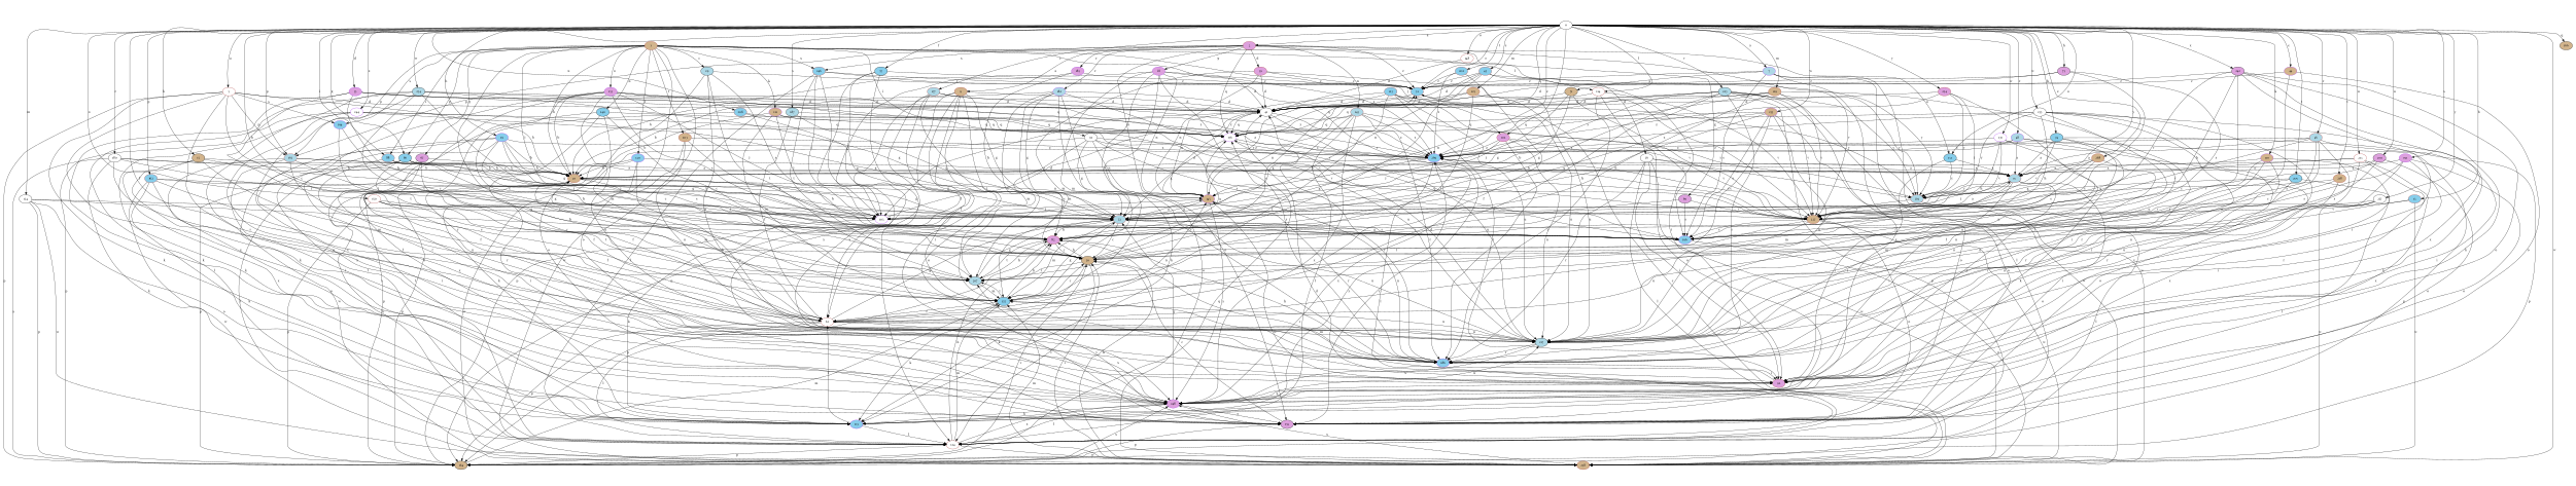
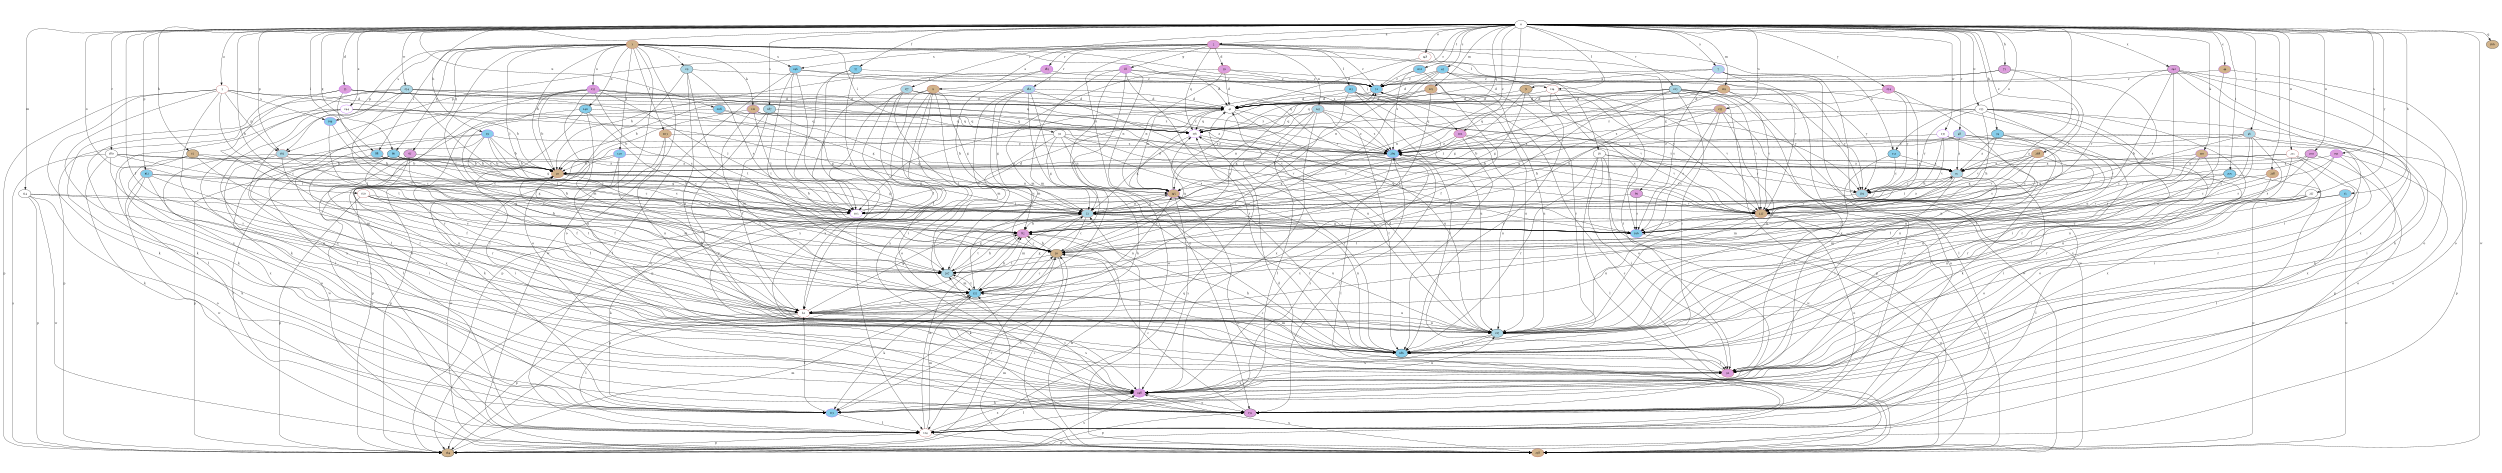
  strict digraph {
    fontname="Playfair Display"
    node [color=brown fillcolor=skyblue fontname="Playfair Display" style=filled]
    edge [fontname="Playfair Display"]
    0 [color=black fillcolor=white]
    2 [fillcolor=plum]
    5 [fillcolor=white]
    7 [color=purple fillcolor=lightblue]
    13
    15 [color=black fillcolor=tan]
    19 [color=purple]
    35 [color=purple fillcolor=plum]
    43
    44 [color=purple fillcolor=tan]
    46 [fillcolor=lightblue]
    48 [color=purple fillcolor=lightblue]
    51
    57 [color=black]
    62 [fillcolor=white]
    66 [color=black]
    74 [color=black]
    75 [color=black fillcolor=plum]
    82 [fillcolor=plum]
    88
    102 [fillcolor=plum]
    110 [color=purple fillcolor=tan]
    114 [fillcolor=white]
    125 [fillcolor=tan]
    129 [fillcolor=tan]
    134 [color=black fillcolor=white]
    148 [fillcolor=white]
    150 [fillcolor=white]
    151 [color=black]
    162
    163 [fillcolor=lightblue]
    166 [color=black fillcolor=tan]
    176 [color=purple fillcolor=white]
    177 [fillcolor=lightblue]
    180 [color=black fillcolor=white]
    187 [color=black fillcolor=lightblue]
    191 [color=purple fillcolor=plum]
    200 [color=black]
    202
    208
    209 [color=black fillcolor=plum]
    213 [fillcolor=white]
    218 [fillcolor=tan]
    223 [color=black fillcolor=lightblue]
    233 [color=purple fillcolor=tan]
    234 [color=black fillcolor=lightblue]
    235 [color=black fillcolor=white]
    237 [color=purple fillcolor=white]
    238 [fillcolor=tan]
    242 [color=black fillcolor=plum]
    244 [color=purple fillcolor=white]
    254 [fillcolor=plum]
    257 [color=black fillcolor=white]
    259 [fillcolor=lightblue]
    268 [fillcolor=tan]
    269 [color=purple]
    246
    9 [fillcolor=tan]
    36 [color=black fillcolor=white]
    39 [fillcolor=plum]
    68 [color=purple fillcolor=plum]
    69 [color=black fillcolor=plum]
    123
    143 [fillcolor=lightblue]
    145 [color=purple fillcolor=tan]
    182 [color=purple fillcolor=lightblue]
    185 [color=purple fillcolor=plum]
    227 [fillcolor=tan]
    20 [fillcolor=tan]
    194 [color=purple]
    30 [color=black fillcolor=tan]
    41 [color=black fillcolor=white]
    113 [color=purple]
    164 [color=black fillcolor=tan]
-   186 [color=purple]
+   186 [color=black]
    248 [color=purple fillcolor=plum]
    71 [color=black fillcolor=tan]
    124 [fillcolor=white]
    196 [color=purple]
    135 [color=black]
    103 [color=purple fillcolor=white]
    92 [fillcolor=plum]
    72 [fillcolor=lightblue]
    207 [color=black fillcolor=lightblue]
    10 [fillcolor=lightblue]
    155 [color=black fillcolor=plum]
    217 [color=black fillcolor=lightblue]
    1 [fillcolor=tan]
    29 [color=black fillcolor=lightblue]
    67 [color=black fillcolor=plum]
    91 [color=black fillcolor=white]
    111 [color=purple fillcolor=tan]
    120 [color=purple]
    140 [color=black]
    153 [color=purple fillcolor=plum]
    203 [fillcolor=tan]
    0 -> 2 [label=a]
    0 -> 5 [label=a]
    0 -> 7 [label=a]
    0 -> 13 [label=b]
    0 -> 15 [label=b]
    0 -> 19 [label=b]
    0 -> 35 [label=d]
    0 -> 43 [label=e]
    0 -> 44 [label=e]
    0 -> 46 [label=e]
    0 -> 48 [label=e]
    0 -> 51 [label=e]
    0 -> 57 [label=f]
    0 -> 62 [label=f]
    0 -> 66 [label=g]
    0 -> 74 [label=h]
    0 -> 75 [label=h]
    0 -> 82 [label=h]
    0 -> 88 [label=i]
    0 -> 102 [label=j]
    0 -> 110 [label=k]
    0 -> 114 [label=l]
    0 -> 125 [label=m]
    0 -> 129 [label=m]
    0 -> 134 [label=m]
    0 -> 148 [label=o]
    0 -> 150 [label=o]
    0 -> 151 [label=o]
    0 -> 162 [label=p]
    0 -> 163 [label=p]
    0 -> 166 [label=q]
    0 -> 176 [label=q]
    0 -> 177 [label=r]
    0 -> 180 [label=r]
    0 -> 187 [label=s]
    0 -> 191 [label=s]
    0 -> 200 [label=t]
    0 -> 202 [label=t]
    0 -> 208 [label=u]
    0 -> 209 [label=u]
    0 -> 213 [label=u]
    0 -> 218 [label=v]
    0 -> 223 [label=v]
    0 -> 233 [label=w]
    0 -> 234 [label=w]
    0 -> 235 [label=w]
    0 -> 237 [label=w]
    0 -> 238 [label=w]
    0 -> 242 [label=x]
    0 -> 244 [label=x]
    0 -> 254 [label=y]
    0 -> 257 [label=y]
    0 -> 259 [label=y]
    0 -> 268 [label=z]
    0 -> 269 [label=z]
    2 -> 51 [label=e]
    2 -> 163 [label=p]
    2 -> 176 [label=q]
    2 -> 246 [label=x]
    2 -> 9 [label=a]
    2 -> 36 [label=d]
    2 -> 39 [label=d]
    2 -> 68 [label=g]
    2 -> 69 [label=g]
+   2 -> 123 [label=l]
    2 -> 143 [label=n]
    2 -> 145 [label=n]
    2 -> 182 [label=r]
    2 -> 185 [label=r]
    2 -> 227 [label=v]
    5 -> 163 [label=p]
    5 -> 20 [label=b]
    5 -> 194 [label=s]
    5 -> 30 [label=c]
    5 -> 41 [label=d]
    5 -> 113 [label=k]
    5 -> 164 [label=p]
    5 -> 186 [label=r]
    5 -> 248 [label=x]
    7 -> 51 [label=e]
    7 -> 238 [label=w]
    7 -> 248 [label=x]
    7 -> 71 [label=g]
    7 -> 124 [label=l]
    7 -> 196 [label=s]
    13 -> 238 [label=w]
    13 -> 227 [label=v]
    13 -> 135 [label=m]
    15 -> 20 [label=b]
    15 -> 248 [label=x]
    15 -> 135 [label=m]
    15 -> 103 [label=j]
    15 -> 92 [label=i]
    19 -> 82 [label=h]
    19 -> 238 [label=w]
    19 -> 269 [label=z]
    19 -> 20 [label=b]
    19 -> 30 [label=c]
    19 -> 186 [label=r]
    19 -> 248 [label=x]
    19 -> 72 [label=g]
    35 -> 82 [label=h]
    35 -> 269 [label=z]
    35 -> 41 [label=d]
    35 -> 113 [label=k]
    35 -> 207 [label=t]
    35 -> 10 [label=a]
    43 -> 51 [label=e]
    43 -> 259 [label=y]
    43 -> 145 [label=n]
    43 -> 30 [label=c]
    43 -> 41 [label=d]
+   43 -> 186 [label=r]
    43 -> 92 [label=i]
    44 -> 51 [label=e]
    44 -> 155 [label=o]
    44 -> 217 [label=u]
    46 -> 269 [label=z]
    46 -> 227 [label=v]
    46 -> 30 [label=c]
    46 -> 196 [label=s]
    46 -> 92 [label=i]
    46 -> 10 [label=a]
    46 -> 217 [label=u]
    48 -> 269 [label=z]
    48 -> 20 [label=b]
    48 -> 164 [label=p]
    48 -> 10 [label=a]
    48 -> 155 [label=o]
    51 -> 41 [label=d]
    51 -> 217 [label=u]
    57 -> 51 [label=e]
    57 -> 62 [label=f]
    57 -> 248 [label=x]
    57 -> 103 [label=j]
    62 -> 145 [label=n]
    62 -> 20 [label=b]
    62 -> 164 [label=p]
    62 -> 248 [label=x]
    62 -> 124 [label=l]
    62 -> 72 [label=g]
    62 -> 217 [label=u]
    66 -> 62 [label=f]
    66 -> 20 [label=b]
    66 -> 164 [label=p]
    66 -> 124 [label=l]
    66 -> 196 [label=s]
    66 -> 10 [label=a]
    74 -> 62 [label=f]
    74 -> 269 [label=z]
    74 -> 227 [label=v]
    74 -> 164 [label=p]
    74 -> 10 [label=a]
    74 -> 217 [label=u]
    75 -> 51 [label=e]
    75 -> 227 [label=v]
    75 -> 41 [label=d]
    75 -> 196 [label=s]
    82 -> 30 [label=c]
    82 -> 164 [label=p]
    82 -> 207 [label=t]
    88 -> 62 [label=f]
    88 -> 82 [label=h]
    88 -> 20 [label=b]
    88 -> 103 [label=j]
    102 -> 269 [label=z]
    102 -> 227 [label=v]
    102 -> 186 [label=r]
    102 -> 103 [label=j]
    102 -> 217 [label=u]
    110 -> 62 [label=f]
    110 -> 20 [label=b]
    110 -> 186 [label=r]
    110 -> 248 [label=x]
    110 -> 217 [label=u]
    114 -> 227 [label=v]
    114 -> 41 [label=d]
    114 -> 186 [label=r]
    114 -> 155 [label=o]
    125 -> 176 [label=q]
    125 -> 41 [label=d]
    125 -> 207 [label=t]
    125 -> 217 [label=u]
    129 -> 82 [label=h]
    129 -> 176 [label=q]
    129 -> 259 [label=y]
    129 -> 269 [label=z]
    129 -> 227 [label=v]
    129 -> 41 [label=d]
    129 -> 92 [label=i]
    134 -> 82 [label=h]
    134 -> 238 [label=w]
    134 -> 164 [label=p]
    134 -> 72 [label=g]
    134 -> 155 [label=o]
    148 -> 41 [label=d]
    150 -> 62 [label=f]
    150 -> 30 [label=c]
    150 -> 164 [label=p]
    150 -> 103 [label=j]
    150 -> 207 [label=t]
    151 -> 259 [label=y]
    151 -> 92 [label=i]
    151 -> 10 [label=a]
    162 -> 62 [label=f]
    162 -> 238 [label=w]
    162 -> 145 [label=n]
    162 -> 113 [label=k]
    162 -> 92 [label=i]
    162 -> 72 [label=g]
    163 -> 20 [label=b]
    163 -> 30 [label=c]
    163 -> 248 [label=x]
    163 -> 135 [label=e]
    163 -> 72 [label=g]
    163 -> 155 [label=o]
    176 -> 269 [label=z]
    176 -> 186 [label=r]
    176 -> 72 [label=g]
    177 -> 269 [label=z]
    177 -> 41 [label=d]
    177 -> 164 [label=p]
    177 -> 135 [label=m]
    177 -> 92 [label=i]
    180 -> 20 [label=b]
    180 -> 113 [label=k]
    180 -> 164 [label=a]
    180 -> 103 [label=j]
    180 -> 10 [label=a]
    180 -> 217 [label=u]
    187 -> 62 [label=f]
    187 -> 176 [label=q]
    187 -> 72 [label=g]
+   187 -> 155 [label=o]
    191 -> 186 [label=r]
    191 -> 196 [label=s]
    191 -> 10 [label=a]
    191 -> 155 [label=o]
    191 -> 217 [label=u]
    200 -> 259 [label=y]
    200 -> 186 [label=r]
    200 -> 124 [label=l]
    200 -> 196 [label=s]
    202 -> 51 [label=e]
    202 -> 62 [label=f]
    202 -> 269 [label=z]
    208 -> 176 [label=q]
    208 -> 30 [label=c]
    208 -> 72 [label=g]
    209 -> 227 [label=v]
    209 -> 196 [label=s]
    209 -> 10 [label=a]
    209 -> 155 [label=o]
    213 -> 186 [label=r]
    213 -> 248 [label=x]
    213 -> 92 [label=i]
    213 -> 72 [label=g]
    213 -> 10 [label=a]
    218 -> 259 [label=y]
    218 -> 92 [label=i]
    218 -> 207 [label=t]
    223 -> 62 [label=f]
    223 -> 82 [label=h]
    223 -> 238 [label=w]
    223 -> 259 [label=y]
    223 -> 145 [label=n]
    223 -> 227 [label=v]
    223 -> 41 [label=d]
    223 -> 164 [label=p]
    223 -> 186 [label=r]
    223 -> 72 [label=g]
    223 -> 155 [label=o]
    233 -> 82 [label=h]
    233 -> 176 [label=q]
    233 -> 30 [label=c]
    233 -> 196 [label=s]
    233 -> 72 [label=g]
    233 -> 155 [label=o]
    233 -> 217 [label=u]
    234 -> 176 [label=q]
    234 -> 41 [label=d]
    234 -> 113 [label=k]
    234 -> 248 [label=x]
    234 -> 124 [label=l]
    234 -> 196 [label=s]
    234 -> 72 [label=g]
    234 -> 207 [label=t]
    235 -> 82 [label=h]
    235 -> 176 [label=q]
    235 -> 259 [label=y]
    235 -> 269 [label=z]
    235 -> 113 [label=k]
    235 -> 186 [label=r]
    235 -> 248 [label=x]
    235 -> 92 [label=i]
    235 -> 217 [label=u]
    237 -> 82 [label=h]
    237 -> 269 [label=z]
    237 -> 227 [label=v]
    237 -> 113 [label=k]
    237 -> 248 [label=x]
    238 -> 51 [label=e]
    238 -> 82 [label=h]
    238 -> 30 [label=c]
    238 -> 41 [label=d]
    238 -> 248 [label=x]
    238 -> 135 [label=m]
    242 -> 51 [label=e]
    242 -> 82 [label=h]
    242 -> 227 [label=v]
    242 -> 113 [label=k]
    242 -> 248 [label=x]
    242 -> 92 [label=i]
    242 -> 155 [label=o]
    242 -> 217 [label=u]
    244 -> 176 [label=q]
    244 -> 227 [label=v]
    244 -> 113 [label=k]
    244 -> 164 [label=p]
    244 -> 248 [label=x]
    244 -> 72 [label=g]
    254 -> 259 [label=y]
    254 -> 269 [label=z]
    254 -> 41 [label=d]
    254 -> 103 [label=j]
    254 -> 217 [label=u]
    257 -> 238 [label=w]
    257 -> 227 [label=v]
    257 -> 30 [label=c]
    257 -> 217 [label=u]
    259 -> 227 [label=v]
    259 -> 124 [label=l]
    268 -> 227 [label=v]
    268 -> 196 [label=s]
    268 -> 72 [label=g]
    268 -> 10 [label=a]
    268 -> 217 [label=u]
    269 -> 20 [label=b]
    269 -> 248 [label=x]
    269 -> 124 [label=l]
    269 -> 72 [label=g]
    269 -> 10 [label=a]
    246 -> 51 [label=e]
    246 -> 227 [label=v]
    246 -> 248 [label=x]
    246 -> 124 [label=l]
    246 -> 103 [label=j]
    246 -> 207 [label=t]
    9 -> 62 [label=f]
    9 -> 41 [label=d]
    9 -> 164 [label=p]
    9 -> 248 [label=x]
    9 -> 124 [label=l]
    9 -> 72 [label=g]
    9 -> 207 [label=t]
    9 -> 155 [label=o]
    36 -> 238 [label=w]
    36 -> 259 [label=y]
    36 -> 186 [label=r]
    36 -> 124 [label=l]
    36 -> 92 [label=i]
    36 -> 10 [label=a]
    39 -> 51 [label=e]
    39 -> 145 [label=n]
    39 -> 227 [label=v]
    39 -> 41 [label=d]
    39 -> 135 [label=m]
    68 -> 51 [label=e]
    68 -> 238 [label=w]
    68 -> 145 [label=n]
    68 -> 41 [label=d]
    68 -> 186 [label=r]
    68 -> 135 [label=m]
    68 -> 103 [label=j]
    68 -> 155 [label=o]
    69 -> 227 [label=v]
    69 -> 30 [label=c]
    69 -> 196 [label=s]
    123 -> 62 [label=f]
    123 -> 259 [label=y]
    123 -> 145 [label=n]
    123 -> 227 [label=v]
    123 -> 41 [label=d]
    123 -> 92 [label=i]
    123 -> 217 [label=u]
    143 -> 176 [label=q]
    143 -> 259 [label=y]
    143 -> 269 [label=z]
    143 -> 145 [label=n]
    143 -> 186 [label=r]
    143 -> 248 [label=x]
    143 -> 124 [label=l]
    143 -> 72 [label=g]
    145 -> 51 [label=e]
    145 -> 238 [label=w]
    145 -> 41 [label=d]
    145 -> 186 [label=r]
    145 -> 248 [label=x]
    145 -> 103 [label=j]
    145 -> 72 [label=g]
    182 -> 20 [label=b]
    182 -> 41 [label=d]
    182 -> 113 [label=k]
    182 -> 186 [label=r]
    182 -> 135 [label=m]
    182 -> 72 [label=g]
    182 -> 207 [label=t]
    182 -> 217 [label=u]
    185 -> 51 [label=e]
    185 -> 82 [label=h]
    185 -> 20 [label=b]
    227 -> 238 [label=w]
    227 -> 269 [label=z]
    227 -> 196 [label=s]
    227 -> 207 [label=t]
    227 -> 10 [label=a]
    227 -> 155 [label=o]
    227 -> 217 [label=u]
    20 -> 145 [label=n]
    20 -> 135 [label=m]
    20 -> 92 [label=i]
    20 -> 72 [label=g]
    20 -> 207 [label=t]
    194 -> 30 [label=c]
    194 -> 207 [label=t]
    30 -> 51 [label=e]
    30 -> 82 [label=h]
    30 -> 176 [label=q]
    30 -> 113 [label=k]
    30 -> 124 [label=l]
    30 -> 207 [label=t]
    41 -> 176 [label=q]
    41 -> 269 [label=z]
    41 -> 103 [label=j]
    41 -> 217 [label=u]
    113 -> 62 [label=f]
    113 -> 269 [label=z]
    113 -> 124 [label=l]
    164 -> 176 [label=q]
    164 -> 30 [label=c]
    164 -> 248 [label=x]
    164 -> 135 [label=m]
    186 -> 82 [label=h]
    186 -> 145 [label=n]
    186 -> 135 [label=m]
    186 -> 92 [label=i]
    248 -> 113 [label=k]
    248 -> 124 [label=l]
    248 -> 72 [label=g]
    248 -> 155 [label=o]
    248 -> 217 [label=u]
    71 -> 41 [label=d]
    71 -> 196 [label=s]
    71 -> 103 [label=j]
    71 -> 72 [label=g]
    124 -> 82 [label=h]
    124 -> 238 [label=w]
    124 -> 20 [label=b]
    124 -> 164 [label=p]
    124 -> 248 [label=x]
    124 -> 135 [label=m]
    196 -> 176 [label=q]
    196 -> 238 [label=w]
    196 -> 72 [label=g]
    135 -> 62 [label=f]
    135 -> 82 [label=h]
    135 -> 30 [label=c]
    135 -> 113 [label=k]
    135 -> 72 [label=g]
    135 -> 207 [label=t]
    135 -> 217 [label=u]
    103 -> 20 [label=b]
    103 -> 41 [label=d]
    103 -> 113 [label=k]
    92 -> 30 [label=c]
    92 -> 248 [label=x]
    72 -> 82 [label=h]
    72 -> 145 [label=n]
    72 -> 30 [label=c]
    72 -> 196 [label=s]
    72 -> 135 [label=m]
    72 -> 217 [label=u]
    207 -> 82 [label=h]
    207 -> 135 [label=m]
    207 -> 72 [label=g]
    10 -> 259 [label=y]
    10 -> 186 [label=r]
    10 -> 135 [label=m]
    10 -> 103 [label=j]
    10 -> 92 [label=i]
    10 -> 155 [label=o]
    155 -> 269 [label=z]
    155 -> 30 [label=c]
    155 -> 164 [label=p]
    155 -> 207 [label=t]
    217 -> 41 [label=d]
    217 -> 186 [label=r]
    217 -> 248 [label=x]
    1 -> 66 [label=g]
    1 -> 88 [label=i]
    1 -> 102 [label=j]
    1 -> 114 [label=l]
    1 -> 151 [label=o]
    1 -> 163 [label=p]
    1 -> 238 [label=w]
    1 -> 269 [label=z]
    1 -> 246 [label=x]
    1 -> 20 [label=b]
    1 -> 194 [label=s]
    1 -> 103 [label=j]
    1 -> 207 [label=t]
    1 -> 155 [label=o]
    1 -> 29 [label=c]
    1 -> 67 [label=g]
    1 -> 91 [label=i]
    1 -> 111 [label=k]
    1 -> 120 [label=l]
    1 -> 140 [label=n]
    1 -> 153 [label=o]
    1 -> 203 [label=t]
    29 -> 51 [label=e]
    29 -> 196 [label=s]
    29 -> 207 [label=t]
    29 -> 155 [label=o]
    29 -> 217 [label=u]
    67 -> 62 [label=f]
    67 -> 20 [label=b]
    67 -> 186 [label=r]
    67 -> 217 [label=u]
    91 -> 269 [label=z]
    91 -> 145 [label=n]
    91 -> 227 [label=v]
    91 -> 30 [label=c]
    91 -> 164 [label=p]
    91 -> 196 [label=s]
    91 -> 72 [label=g]
    111 -> 176 [label=q]
    111 -> 227 [label=v]
    111 -> 20 [label=b]
    111 -> 135 [label=m]
    111 -> 103 [label=j]
    120 -> 238 [label=w]
    120 -> 20 [label=b]
    120 -> 164 [label=p]
    120 -> 186 [label=r]
    120 -> 10 [label=a]
    140 -> 176 [label=q]
    140 -> 30 [label=c]
    140 -> 124 [label=l]
    140 -> 92 [label=i]
    140 -> 217 [label=u]
    153 -> 269 [label=z]
    153 -> 227 [label=v]
    153 -> 20 [label=b]
    153 -> 41 [label=d]
    153 -> 186 [label=r]
    153 -> 124 [label=l]
    153 -> 196 [label=s]
    153 -> 135 [label=m]
    153 -> 103 [label=j]
    153 -> 155 [label=o]
    203 -> 269 [label=z]
    203 -> 113 [label=k]
    203 -> 196 [label=s]
    203 -> 217 [label=u]
  }
